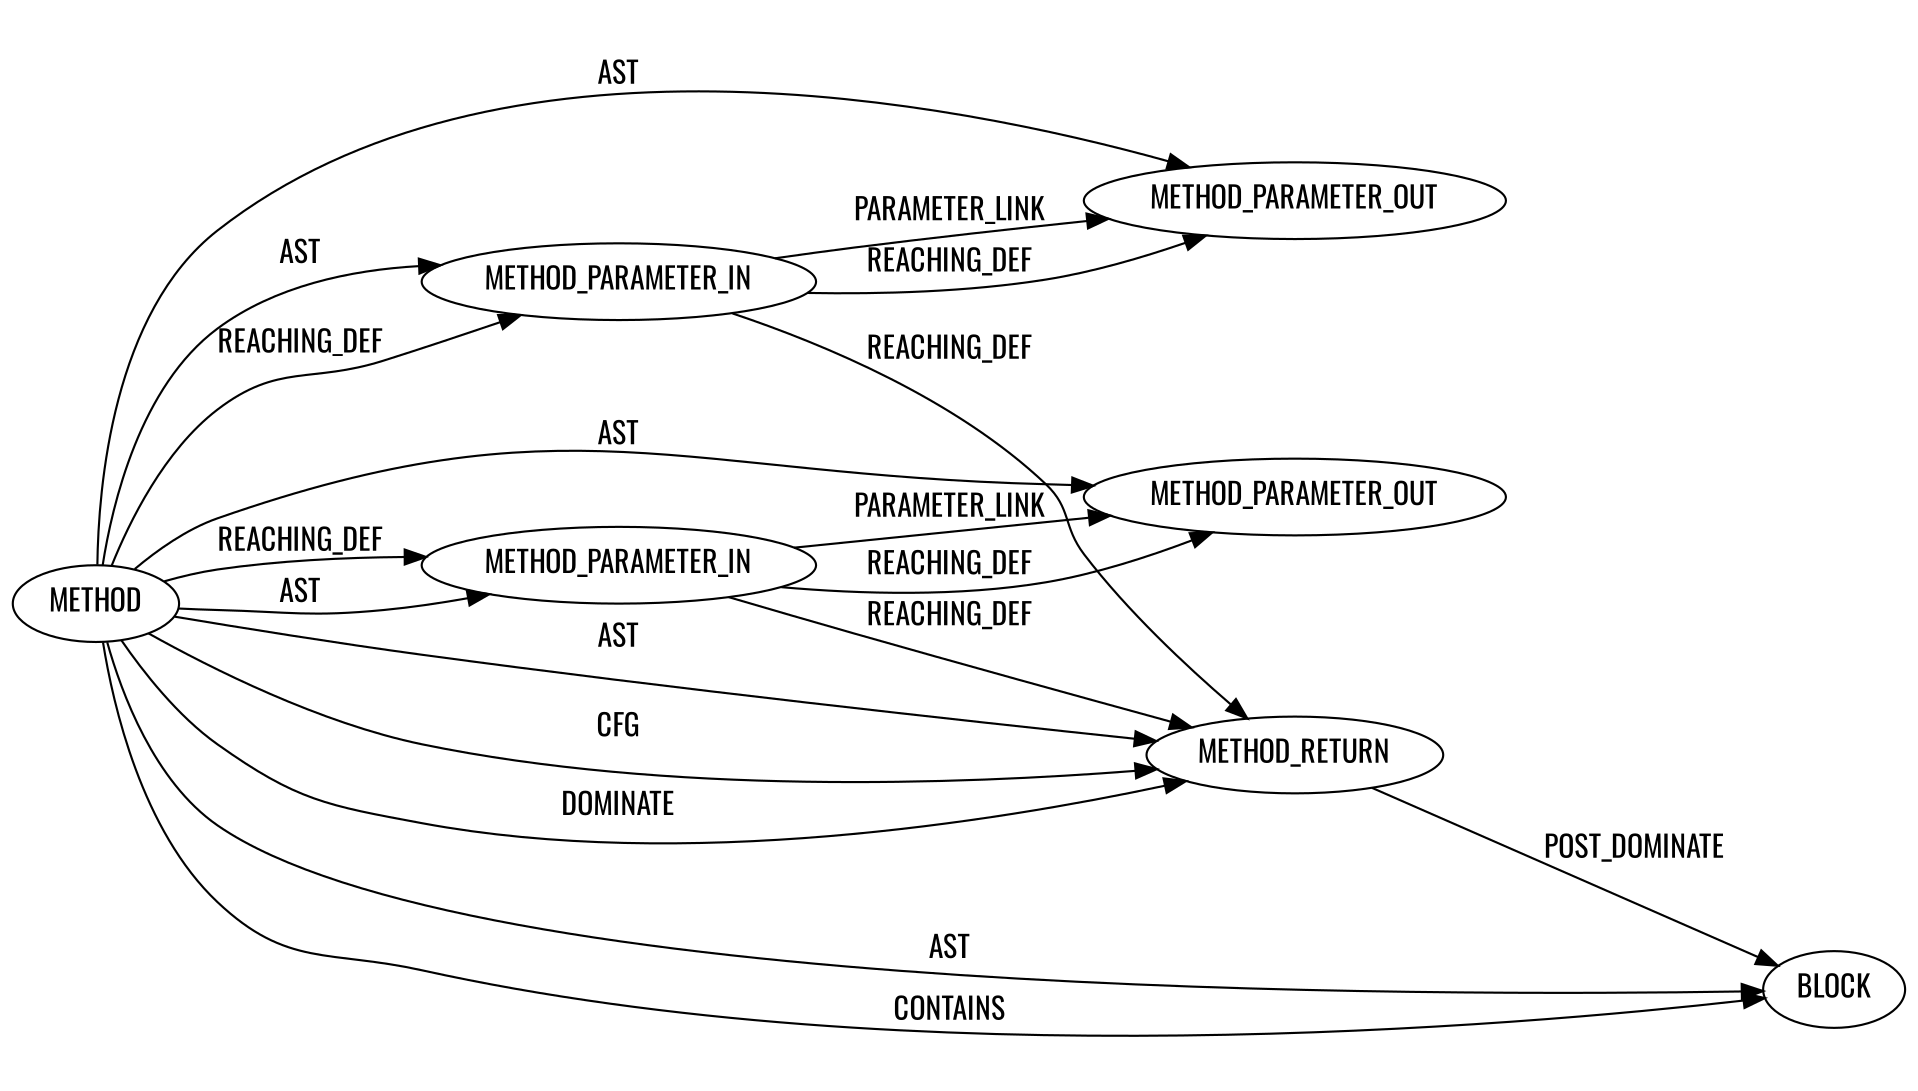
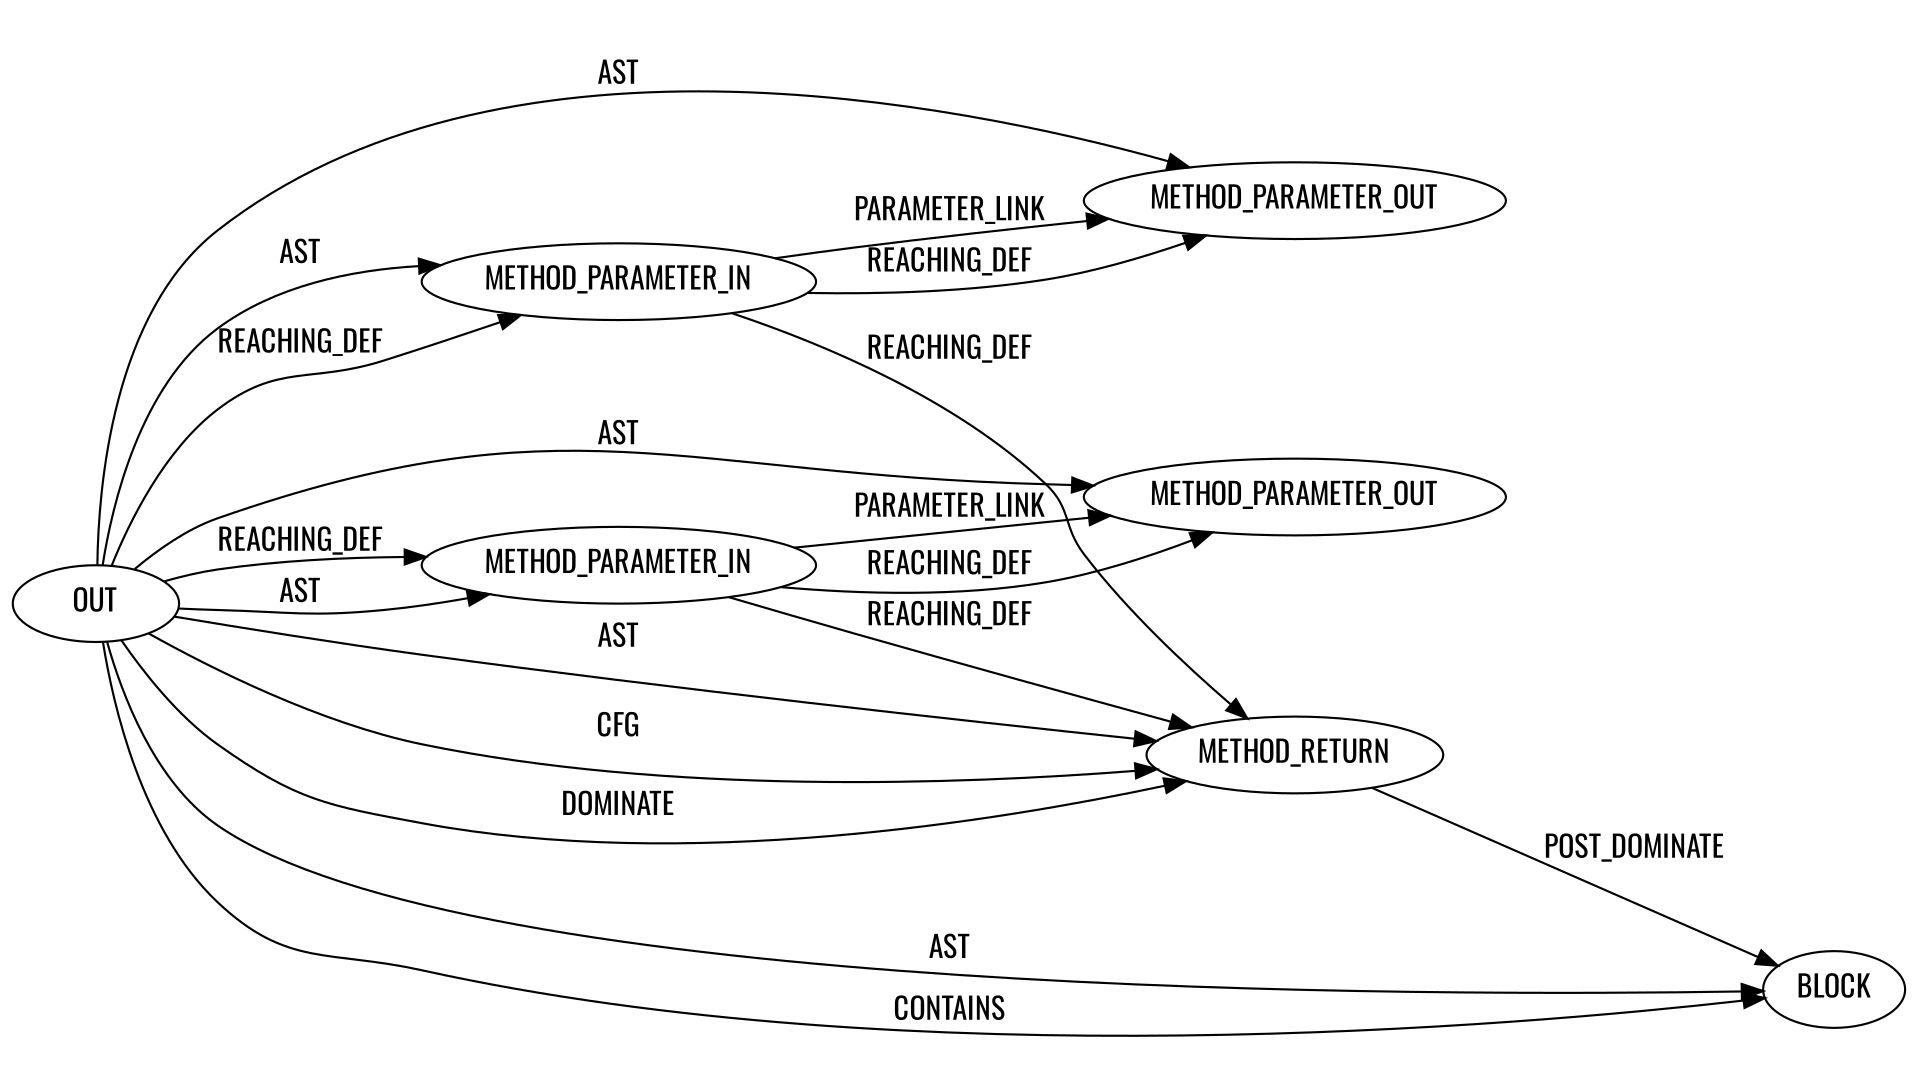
  digraph {
    fontname=Oswald
    rankdir=LR
    node [CODE=p2 EVALUATION_STRATEGY=BY_VALUE IS_VARIADIC=false ORDER=2 TYPE_FULL_NAME=ANY fontname=Oswald]
    edge [fontname=Oswald]
    n1 [INDEX=2 NAME=p2 label=METHOD_PARAMETER_OUT]
    n2 [CODE=p1 INDEX=1 NAME=p1 ORDER=1 label=METHOD_PARAMETER_IN]
    n3 [CODE=p1 INDEX=1 NAME=p1 ORDER=1 label=METHOD_PARAMETER_OUT]
    n4 [CODE=RET label=METHOD_RETURN IS_VARIADIC=""]
    n5 [ARGUMENT_INDEX=1 CODE="<empty>" ORDER=1 label=BLOCK EVALUATION_STRATEGY="" IS_VARIADIC=""]
-   n6 [AST_PARENT_FULL_NAME="<global>" AST_PARENT_TYPE=NAMESPACE_BLOCK CODE="<empty>" FILENAME="<empty>" FULL_NAME=kvmalloc IS_EXTERNAL=true NAME=kvmalloc ORDER=0 label=METHOD EVALUATION_STRATEGY="" IS_VARIADIC="" TYPE_FULL_NAME=""]
+   n6 [AST_PARENT_FULL_NAME="<global>" AST_PARENT_TYPE=NAMESPACE_BLOCK CODE="<empty>" FILENAME="<empty>" FULL_NAME=kvmalloc IS_EXTERNAL=true NAME=kvmalloc ORDER=0 label=OUT EVALUATION_STRATEGY="" IS_VARIADIC="" TYPE_FULL_NAME=""]
    n7 [INDEX=2 NAME=p2 label=METHOD_PARAMETER_IN]
    n2 -> n3 [label=PARAMETER_LINK]
    n2 -> n3 [VARIABLE=p1 label=REACHING_DEF]
    n2 -> n4 [VARIABLE=p1 label=REACHING_DEF]
    n4 -> n5 [label=POST_DOMINATE]
    n6 -> n1 [label=AST]
    n6 -> n2 [label=REACHING_DEF]
    n6 -> n2 [label=AST]
    n6 -> n3 [label=AST]
    n6 -> n4 [label=AST]
    n6 -> n4 [label=CFG]
    n6 -> n4 [label=DOMINATE]
    n6 -> n5 [label=AST]
    n6 -> n5 [label=CONTAINS]
    n6 -> n7 [label=REACHING_DEF]
    n6 -> n7 [label=AST]
    n7 -> n1 [VARIABLE=p2 label=REACHING_DEF]
    n7 -> n1 [label=PARAMETER_LINK]
    n7 -> n4 [VARIABLE=p2 label=REACHING_DEF]
  }
